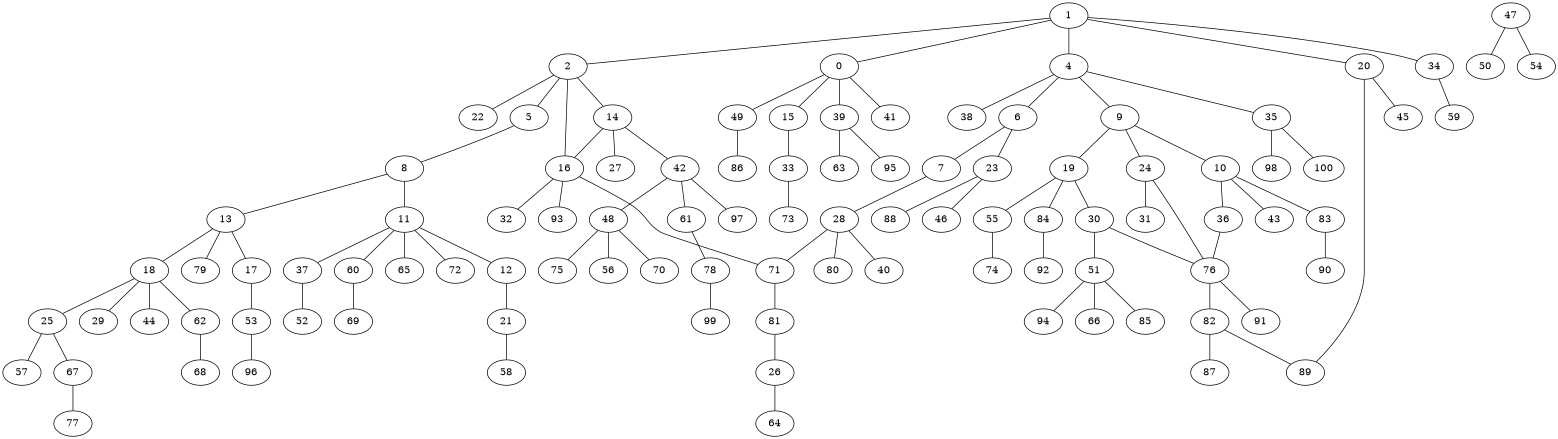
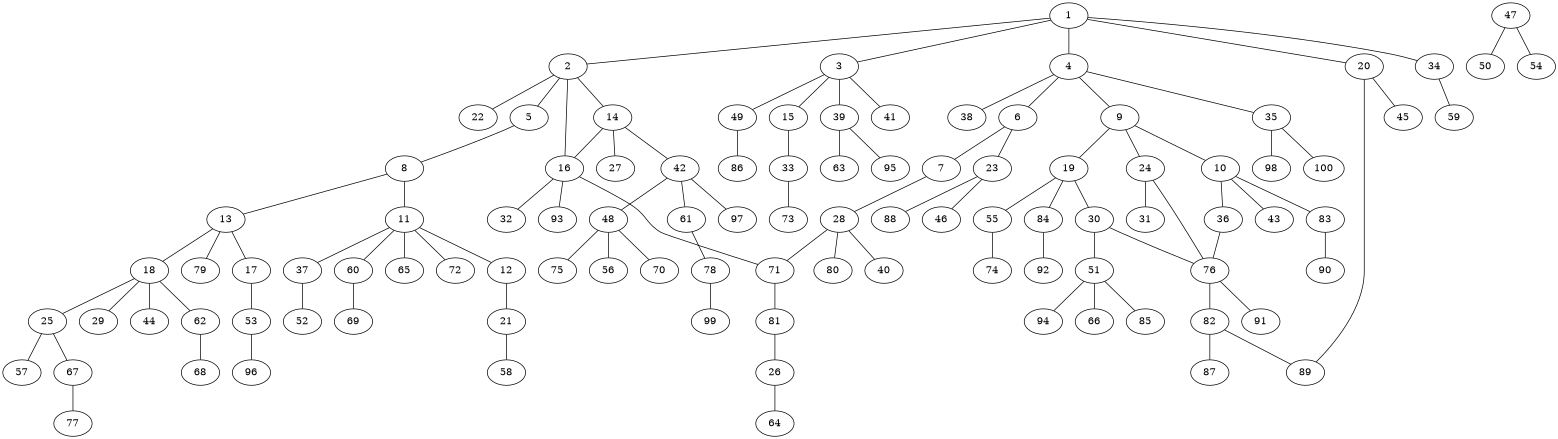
  graph {
    1
    2
-   3 [label=0]
+   3
    4
    20
    34
    5
    14
    16
    22
    15
    39
    41
    49
    6
    9
    35
    38
    45
    89
    59
    8
    27
    42
    32
    71
    93
    33
    63
    95
    86
    7
    23
    10
    19
    24
    98
    100
    11
    13
    48
    61
    97
    81
    73
    47
    50
    54
    28
    46
    88
    36
    43
    83
    30
    55
    84
    31
    76
    12
    37
    60
    65
    72
    17
    18
    79
    40
    80
    21
    52
    69
    53
    25
    29
    44
    62
    90
    51
    74
    92
    82
    91
    58
    26
    64
    96
    57
    67
    68
    56
    70
    75
    78
    77
    66
    85
    94
    87
    99
    1 -- 2
    1 -- 3
    1 -- 4
    1 -- 20
    1 -- 34
    2 -- 5
    2 -- 14
    2 -- 16
    2 -- 22
    3 -- 15
    3 -- 39
    3 -- 41
    3 -- 49
    4 -- 6
    4 -- 9
    4 -- 35
    4 -- 38
    20 -- 45
    20 -- 89
    34 -- 59
    5 -- 8
    14 -- 16
    14 -- 27
    14 -- 42
    16 -- 32
    16 -- 71
    16 -- 93
    15 -- 33
    39 -- 63
    39 -- 95
    49 -- 86
    6 -- 7
    6 -- 23
    9 -- 10
    9 -- 19
    9 -- 24
    35 -- 98
    35 -- 100
    8 -- 11
    8 -- 13
    42 -- 48
    42 -- 61
    42 -- 97
    71 -- 81
    33 -- 73
    7 -- 28
    23 -- 46
    23 -- 88
    10 -- 36
    10 -- 43
    10 -- 83
    19 -- 30
    19 -- 55
    19 -- 84
    24 -- 31
    24 -- 76
    11 -- 12
    11 -- 37
    11 -- 60
    11 -- 65
    11 -- 72
    13 -- 17
    13 -- 18
    13 -- 79
    48 -- 56
    48 -- 70
    48 -- 75
    61 -- 78
    81 -- 26
    47 -- 50
    47 -- 54
    28 -- 71
    28 -- 40
    28 -- 80
    36 -- 76
    83 -- 90
    30 -- 76
    30 -- 51
    55 -- 74
    84 -- 92
    76 -- 82
    76 -- 91
    12 -- 21
    37 -- 52
    60 -- 69
    17 -- 53
    18 -- 25
    18 -- 29
    18 -- 44
    18 -- 62
    21 -- 58
    53 -- 96
    25 -- 57
    25 -- 67
    62 -- 68
    51 -- 66
    51 -- 85
    51 -- 94
    82 -- 89
    82 -- 87
    26 -- 64
    67 -- 77
    78 -- 99
  }
